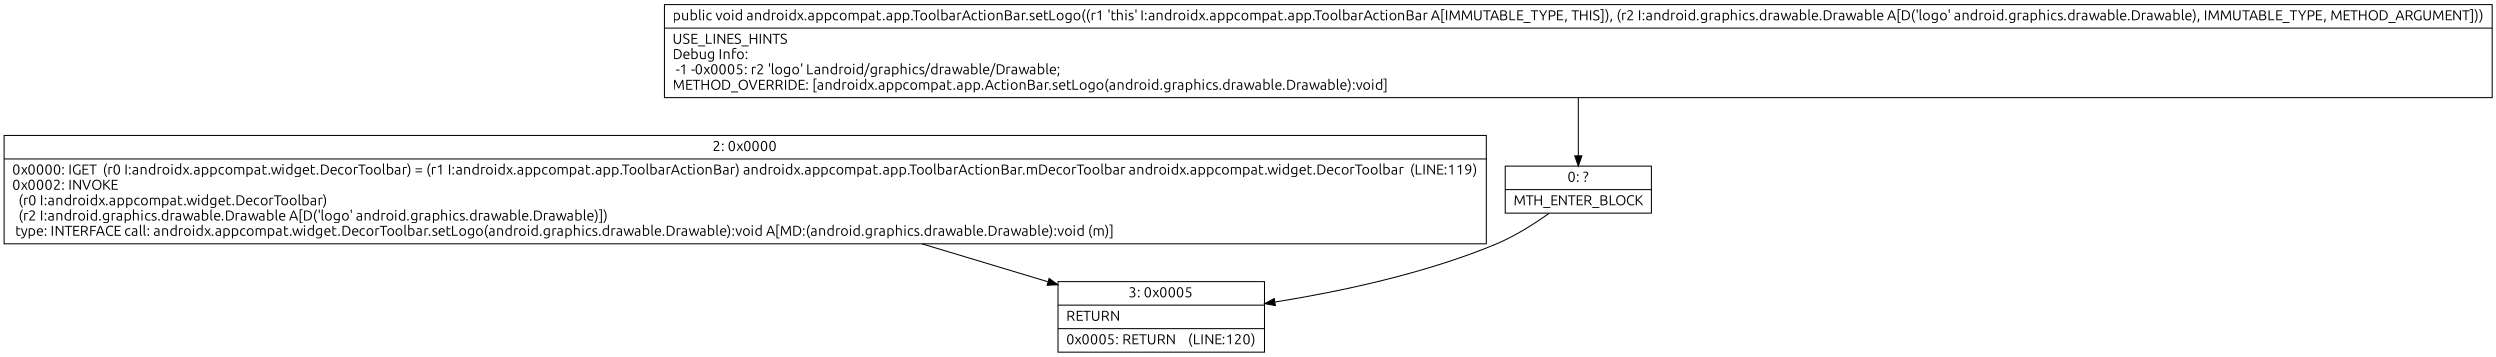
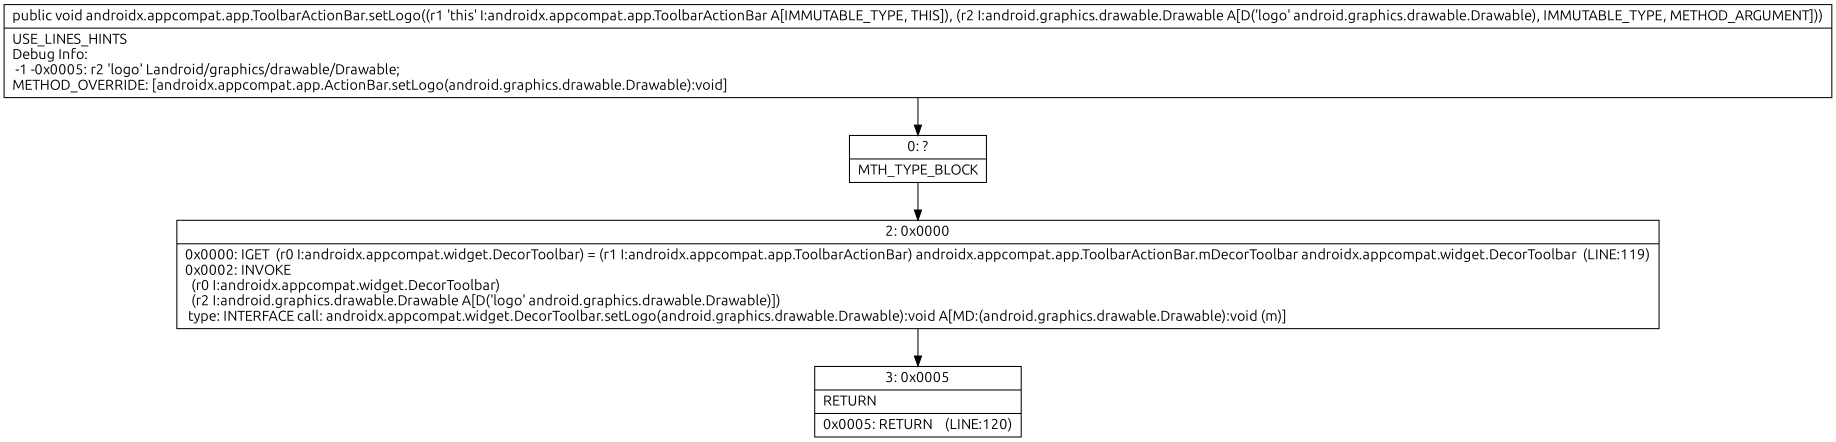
  digraph {
    fontname=Ubuntu
    node [fontname=Ubuntu shape=record]
    edge [fontname=Ubuntu]
-   n1 [label="{0\:\ ?|MTH_ENTER_BLOCK\l}"]
+   n1 [label="{0\:\ ?|MTH_TYPE_BLOCK\l}"]
    n2 [label="{2\:\ 0x0000|0x0000: IGET  (r0 I:androidx.appcompat.widget.DecorToolbar) = (r1 I:androidx.appcompat.app.ToolbarActionBar) androidx.appcompat.app.ToolbarActionBar.mDecorToolbar androidx.appcompat.widget.DecorToolbar  (LINE:119)\l0x0002: INVOKE  \l  (r0 I:androidx.appcompat.widget.DecorToolbar)\l  (r2 I:android.graphics.drawable.Drawable A[D('logo' android.graphics.drawable.Drawable)])\l type: INTERFACE call: androidx.appcompat.widget.DecorToolbar.setLogo(android.graphics.drawable.Drawable):void A[MD:(android.graphics.drawable.Drawable):void (m)]\l}"]
    n3 [label="{3\:\ 0x0005|RETURN\l|0x0005: RETURN    (LINE:120)\l}"]
    n4 [label="{public void androidx.appcompat.app.ToolbarActionBar.setLogo((r1 'this' I:androidx.appcompat.app.ToolbarActionBar A[IMMUTABLE_TYPE, THIS]), (r2 I:android.graphics.drawable.Drawable A[D('logo' android.graphics.drawable.Drawable), IMMUTABLE_TYPE, METHOD_ARGUMENT]))  | USE_LINES_HINTS\lDebug Info:\l  \-1 \-0x0005: r2 'logo' Landroid\/graphics\/drawable\/Drawable;\lMETHOD_OVERRIDE: [androidx.appcompat.app.ActionBar.setLogo(android.graphics.drawable.Drawable):void]\l}"]
-   n1 -> n3
+   n1 -> n2
    n2 -> n3
    n4 -> n1
  }
